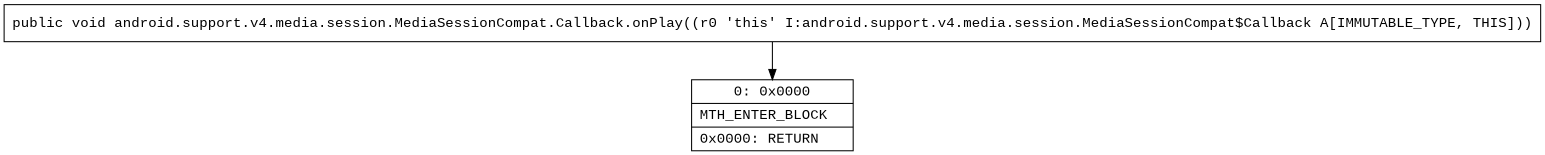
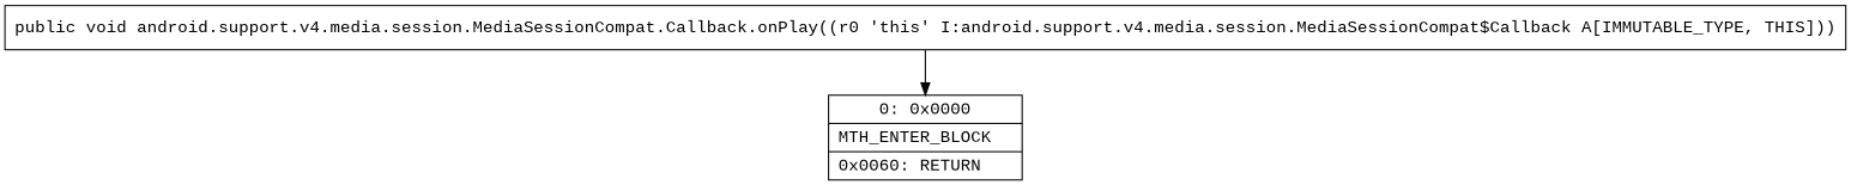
  digraph {
    fontname="Liberation Mono"
    node [shape=record fontname="Liberation Mono"]
-   n1 [label="{0\:\ 0x0000|MTH_ENTER_BLOCK\l|0x0000: RETURN   \l}"]
+   n1 [label="{0\:\ 0x0000|MTH_ENTER_BLOCK\l|0x0060: RETURN   \l}"]
    n2 [label="{public void android.support.v4.media.session.MediaSessionCompat.Callback.onPlay((r0 'this' I:android.support.v4.media.session.MediaSessionCompat$Callback A[IMMUTABLE_TYPE, THIS])) }"]
    n2 -> n1 [fontname="Liberation Mono"]
  }
